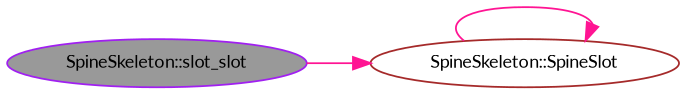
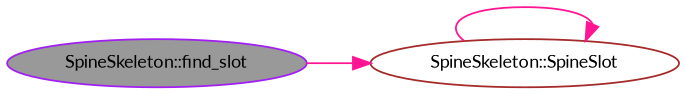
  digraph {
    rankdir=LR
    fontname=Lato
    node [fontname=Lato fontsize=10 shape=ellipse style=filled]
    edge [color=deeppink fontname=Lato fontsize=10 labelfontname=Helvetica labelfontsize=10 style=solid]
-   n1 [color=purple fillcolor=grey60 fontcolor=black height=0.2 label="SpineSkeleton::slot_slot" width=0.4]
+   n1 [color=purple fillcolor=grey60 fontcolor=black height=0.2 label="SpineSkeleton::find_slot" width=0.4]
    n2 [color=brown fillcolor=white height=0.2 label="SpineSkeleton::SpineSlot" width=0.4]
    n1 -> n2
    n2 -> n2
  }
